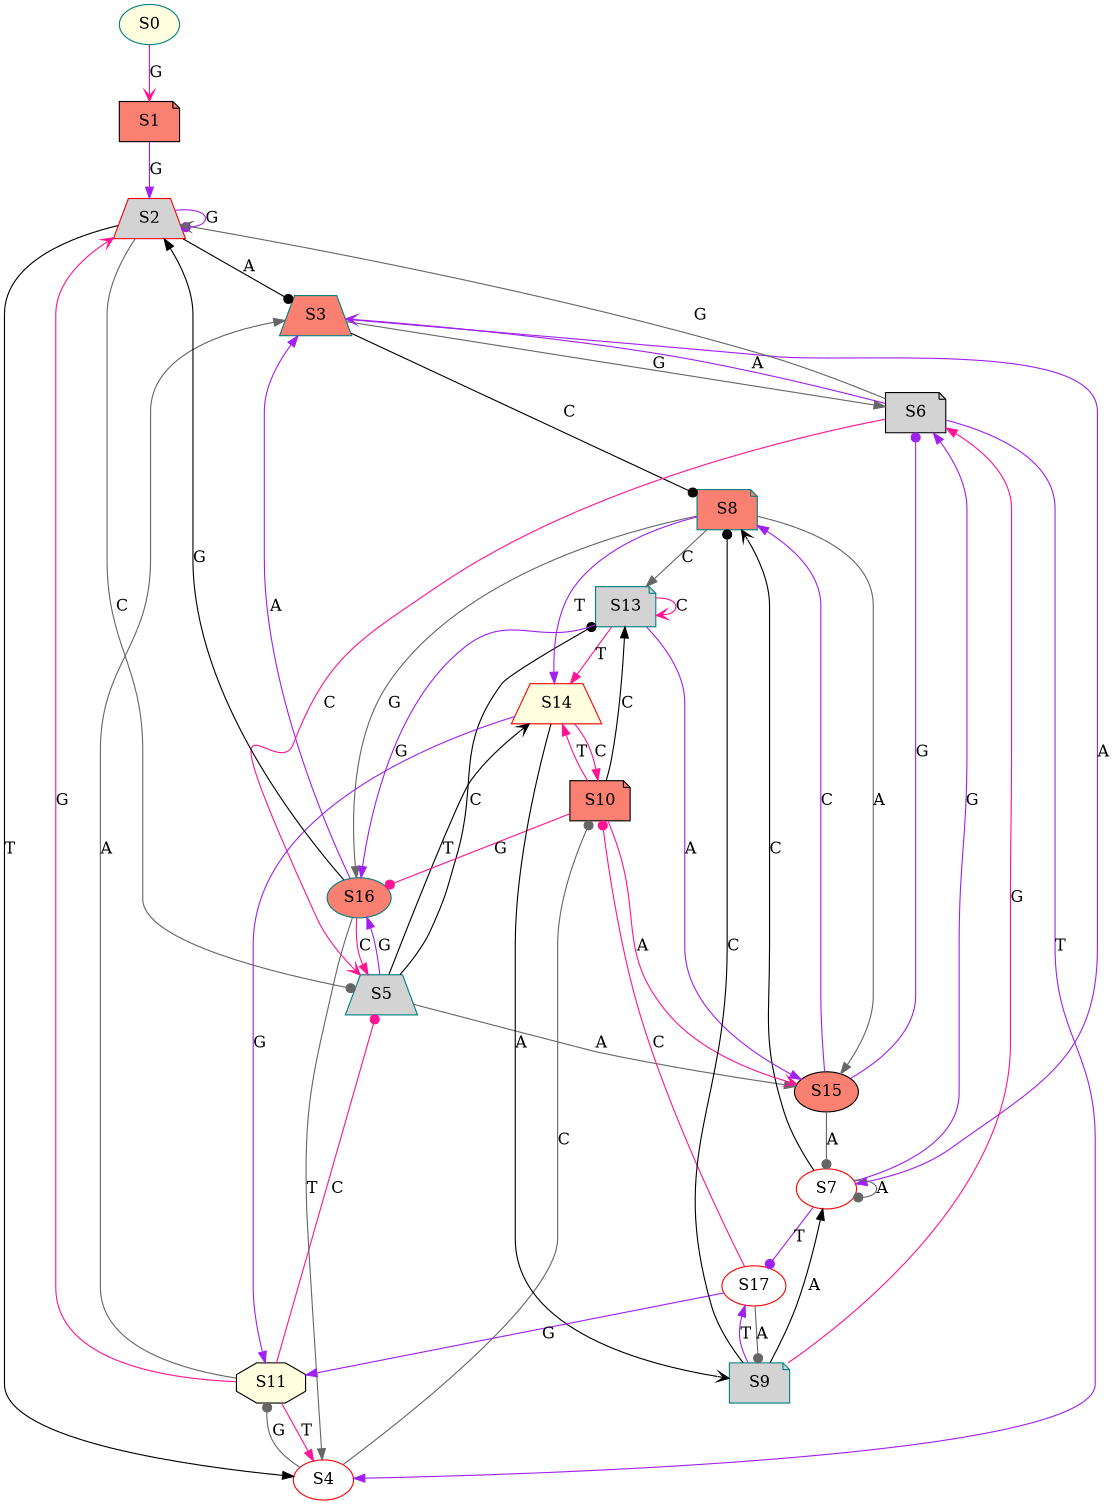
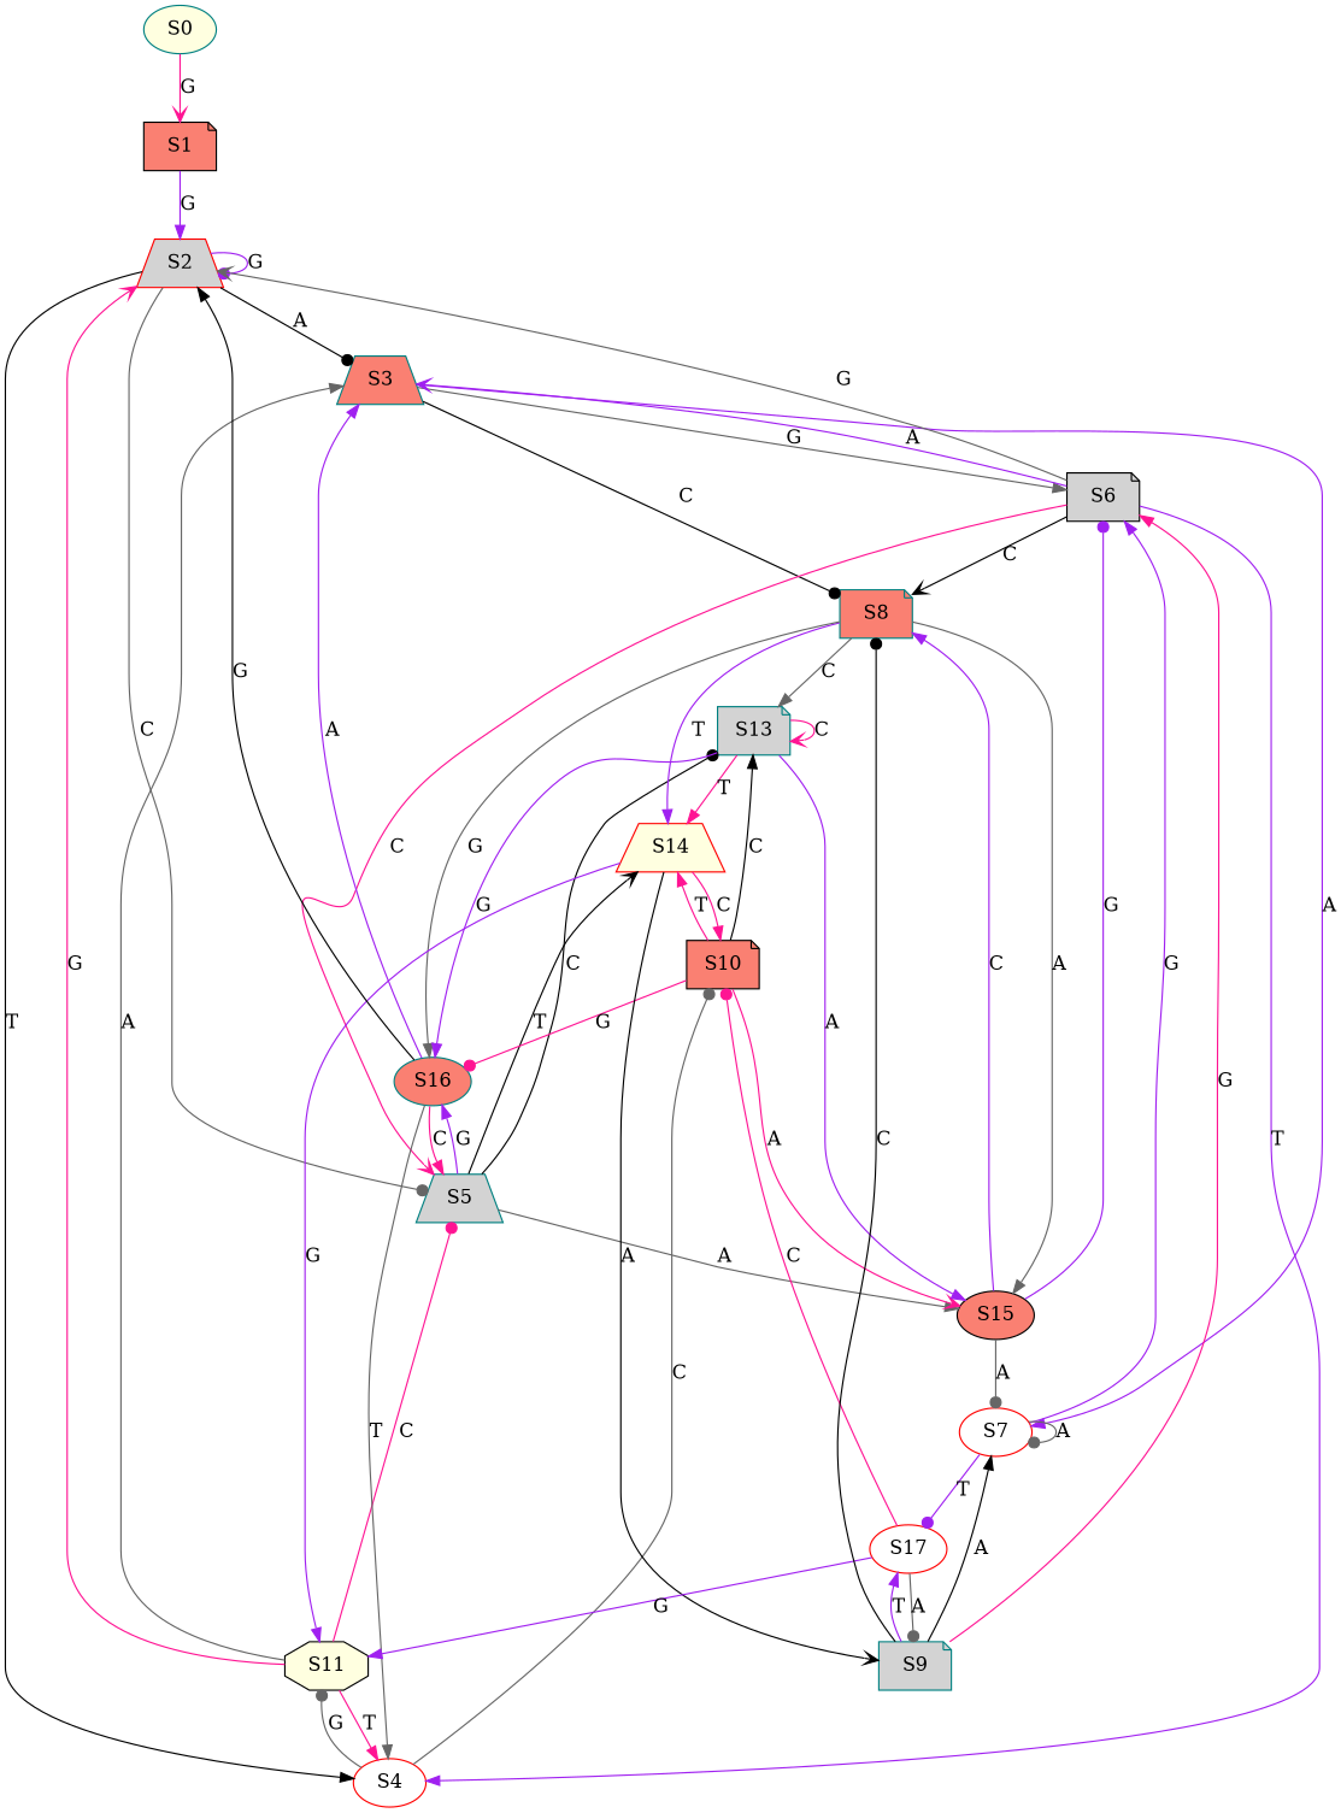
  strict digraph {
    node [color=teal fillcolor=salmon shape=ellipse style=filled]
    edge [arrowhead=normal color=purple]
    S0 [fillcolor=lightyellow]
    S1 [color=black shape=note]
    S2 [color=red fillcolor=lightgrey shape=trapezium]
    S3 [shape=trapezium]
    S4 [color=red fillcolor=white]
    S5 [fillcolor=lightgrey shape=trapezium]
    S6 [color=black fillcolor=lightgrey shape=note]
    S7 [color=red fillcolor=white]
    S8 [shape=note]
    S10 [color=black shape=note]
    S11 [color=black fillcolor=lightyellow shape=octagon]
    S13 [fillcolor=lightgrey shape=note]
    S14 [color=red fillcolor=lightyellow shape=trapezium]
    S15 [color=black]
    S16
    S17 [color=red fillcolor=white]
    S9 [fillcolor=lightgrey shape=note]
    S0 -> S1 [arrowhead=vee color=deeppink label=G]
    S1 -> S2 [label=G]
    S2 -> S2 [arrowhead=dot label=G]
    S2 -> S3 [arrowhead=dot color=black label=A]
    S2 -> S4 [color=black label=T]
    S2 -> S5 [arrowhead=dot color=gray40 label=C]
    S3 -> S6 [color=gray40 label=G]
    S3 -> S7 [label=A]
    S3 -> S8 [arrowhead=dot color=black label=C]
    S4 -> S10 [arrowhead=dot color=gray40 label=C]
    S4 -> S11 [arrowhead=dot color=gray40 label=G]
    S5 -> S13 [arrowhead=dot color=black label=C]
    S5 -> S14 [arrowhead=vee color=black label=T]
    S5 -> S15 [color=gray40 label=A]
    S5 -> S16 [label=G]
    S6 -> S2 [arrowhead=vee color=gray40 label=G]
    S6 -> S3 [arrowhead=vee label=A]
    S6 -> S4 [label=T]
    S6 -> S5 [arrowhead=vee color=deeppink label=C]
    S7 -> S6 [label=G]
    S7 -> S7 [arrowhead=dot color=gray40 label=A]
-   S7 -> S8 [arrowhead=vee color=black label=C]
+   S6 -> S8 [arrowhead=vee color=black label=C]
    S7 -> S17 [arrowhead=dot label=T]
    S8 -> S13 [color=gray40 label=C]
    S8 -> S14 [label=T]
    S8 -> S15 [color=gray40 label=A]
    S8 -> S16 [color=gray40 label=G]
    S10 -> S13 [color=black label=C]
    S10 -> S14 [color=deeppink label=T]
    S10 -> S15 [arrowhead=vee color=deeppink label=A]
    S10 -> S16 [arrowhead=dot color=deeppink label=G]
    S11 -> S2 [arrowhead=vee color=deeppink label=G]
    S11 -> S3 [color=gray40 label=A]
    S11 -> S4 [color=deeppink label=T]
    S11 -> S5 [arrowhead=dot color=deeppink label=C]
    S13 -> S13 [arrowhead=vee color=deeppink label=C]
    S13 -> S14 [color=deeppink label=T]
    S13 -> S15 [label=A]
    S13 -> S16 [label=G]
    S14 -> S10 [color=deeppink label=C]
    S14 -> S11 [label=G]
    S14 -> S9 [arrowhead=vee color=black label=A]
    S15 -> S6 [arrowhead=dot label=G]
    S15 -> S7 [arrowhead=dot color=gray40 label=A]
    S15 -> S8 [label=C]
    S16 -> S2 [color=black label=G]
    S16 -> S3 [label=A]
    S16 -> S4 [color=gray40 label=T]
    S16 -> S5 [color=deeppink label=C]
    S17 -> S10 [arrowhead=dot color=deeppink label=C]
    S17 -> S11 [label=G]
    S17 -> S9 [arrowhead=dot color=gray40 label=A]
    S9 -> S6 [color=deeppink label=G]
    S9 -> S7 [color=black label=A]
    S9 -> S8 [arrowhead=dot color=black label=C]
    S9 -> S17 [label=T]
  }
